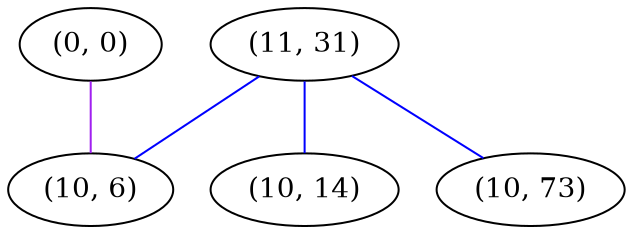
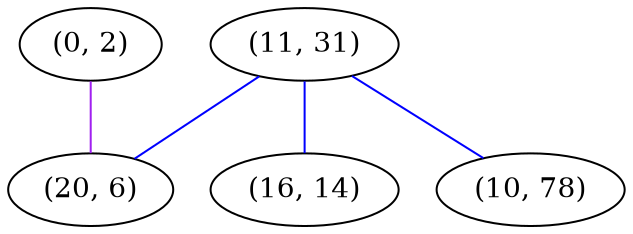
  graph {
    edge [color=blue weight=3]
-   "(0, 0)"
-   "(10, 6)"
+   "(0, 0)" [label="(0, 2)"]
+   "(10, 6)" [label="(20, 6)"]
    n3 [label="(11, 31)"]
-   "(10, 14)"
-   "(10, 78)" [label="(10, 73)"]
+   "(10, 14)" [label="(16, 14)"]
+   "(10, 78)"
    "(0, 0)" -- "(10, 6)" [color=purple weight=4]
    n3 -- "(10, 6)"
    n3 -- "(10, 14)"
    n3 -- "(10, 78)"
  }
